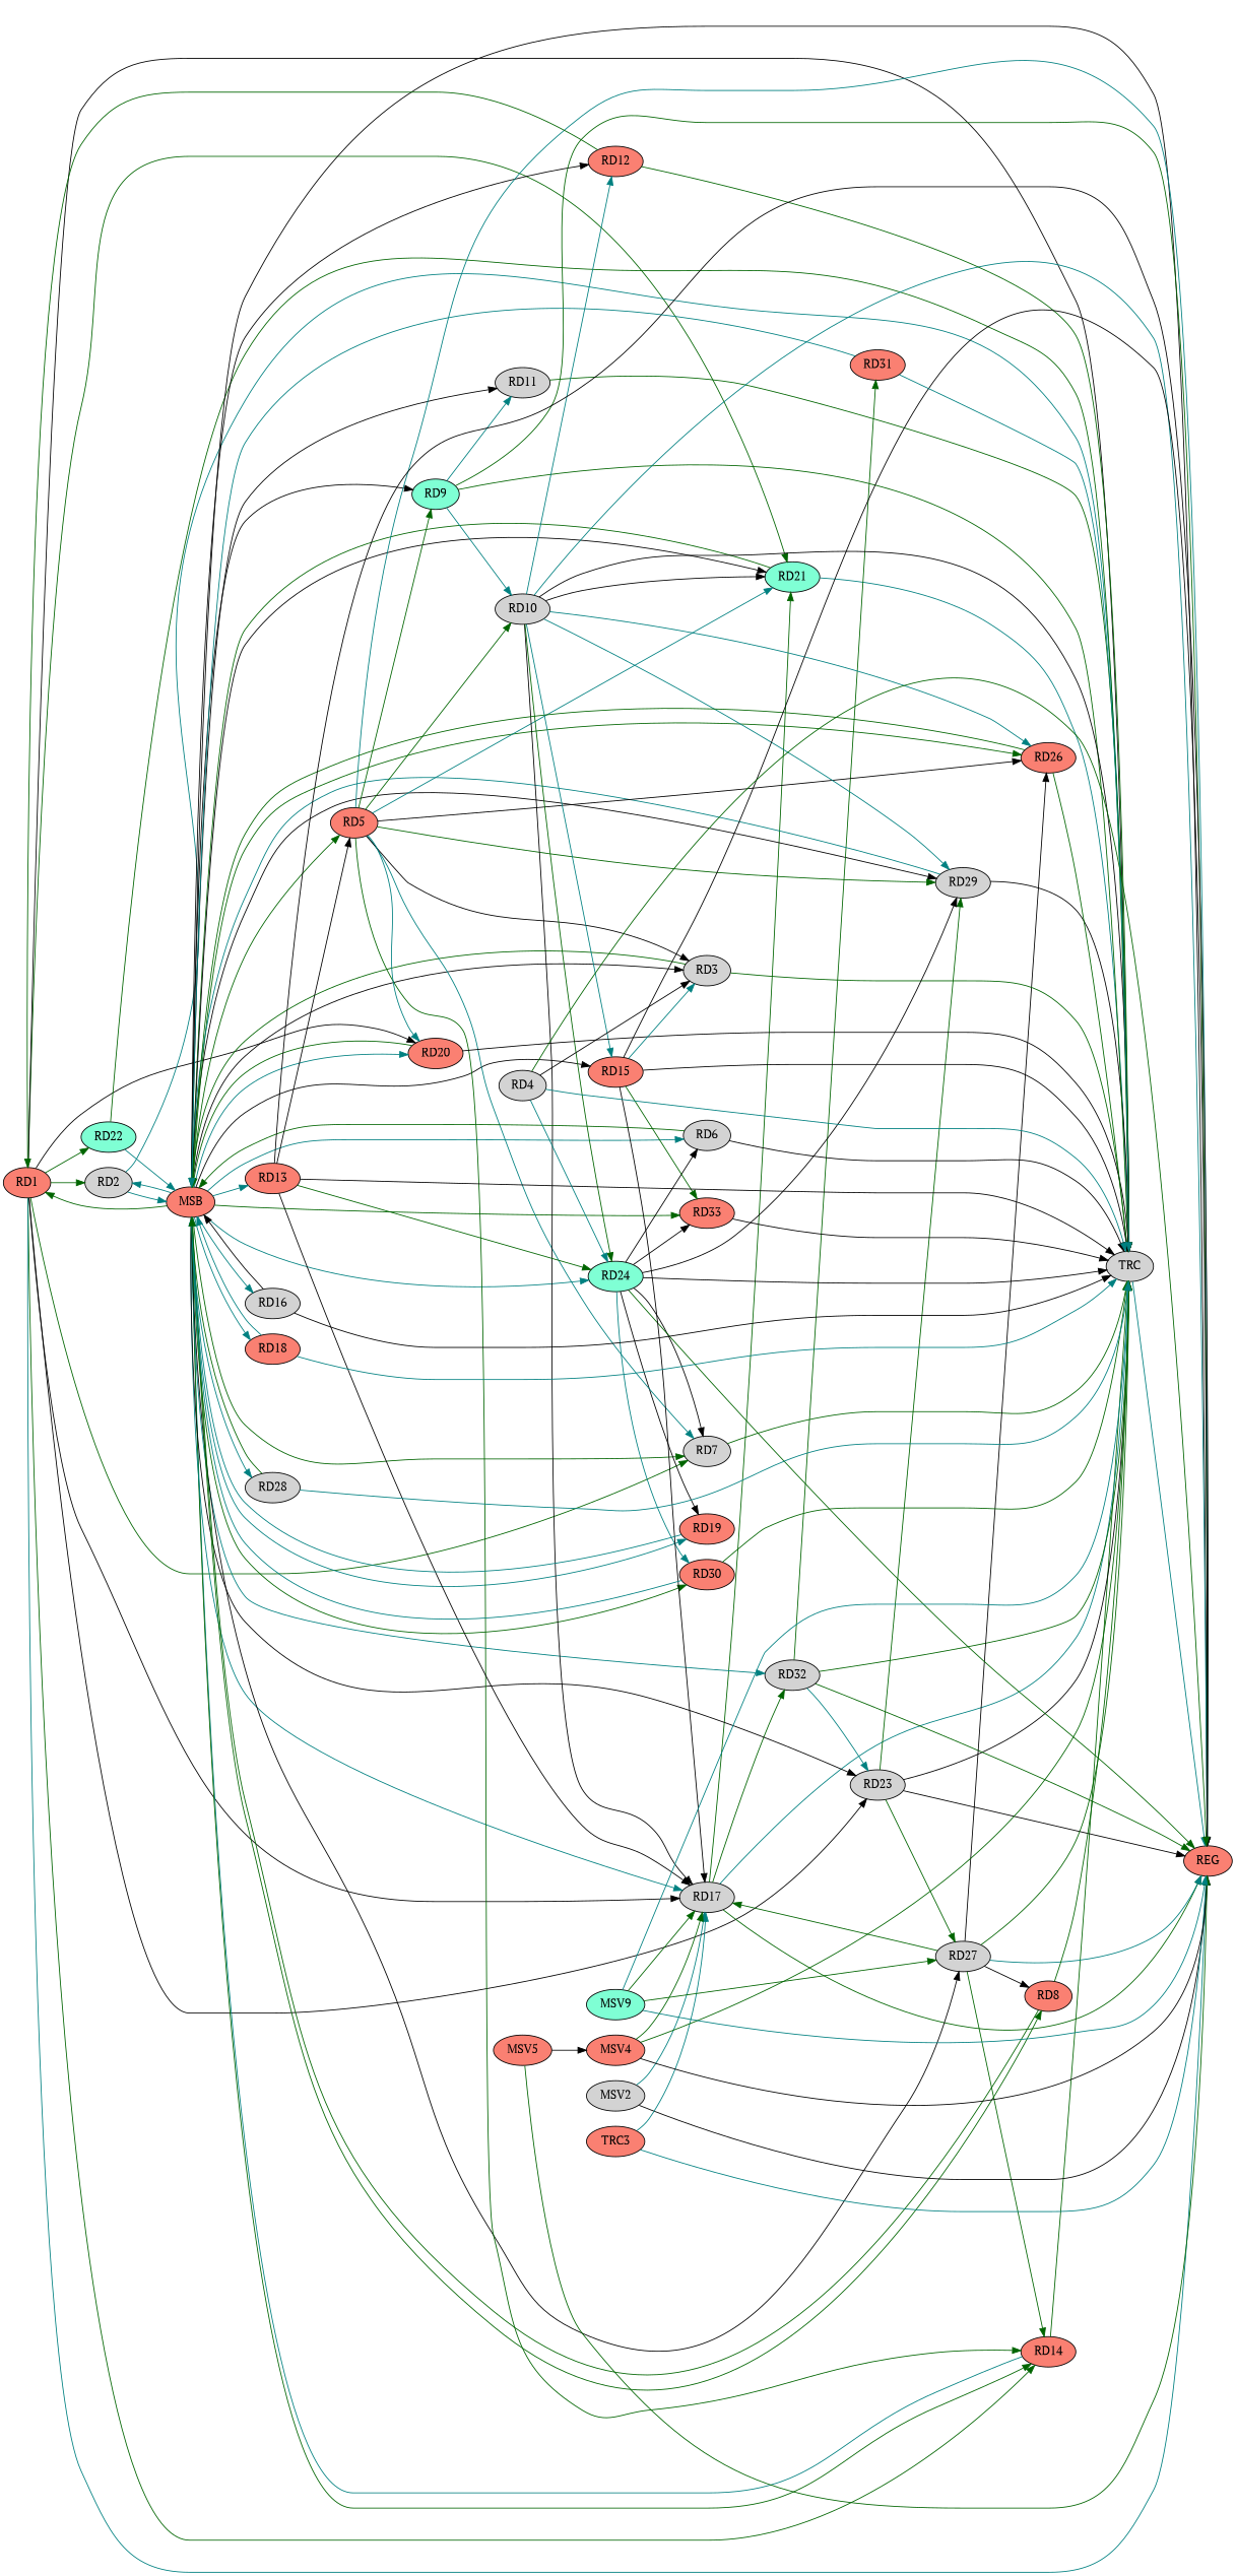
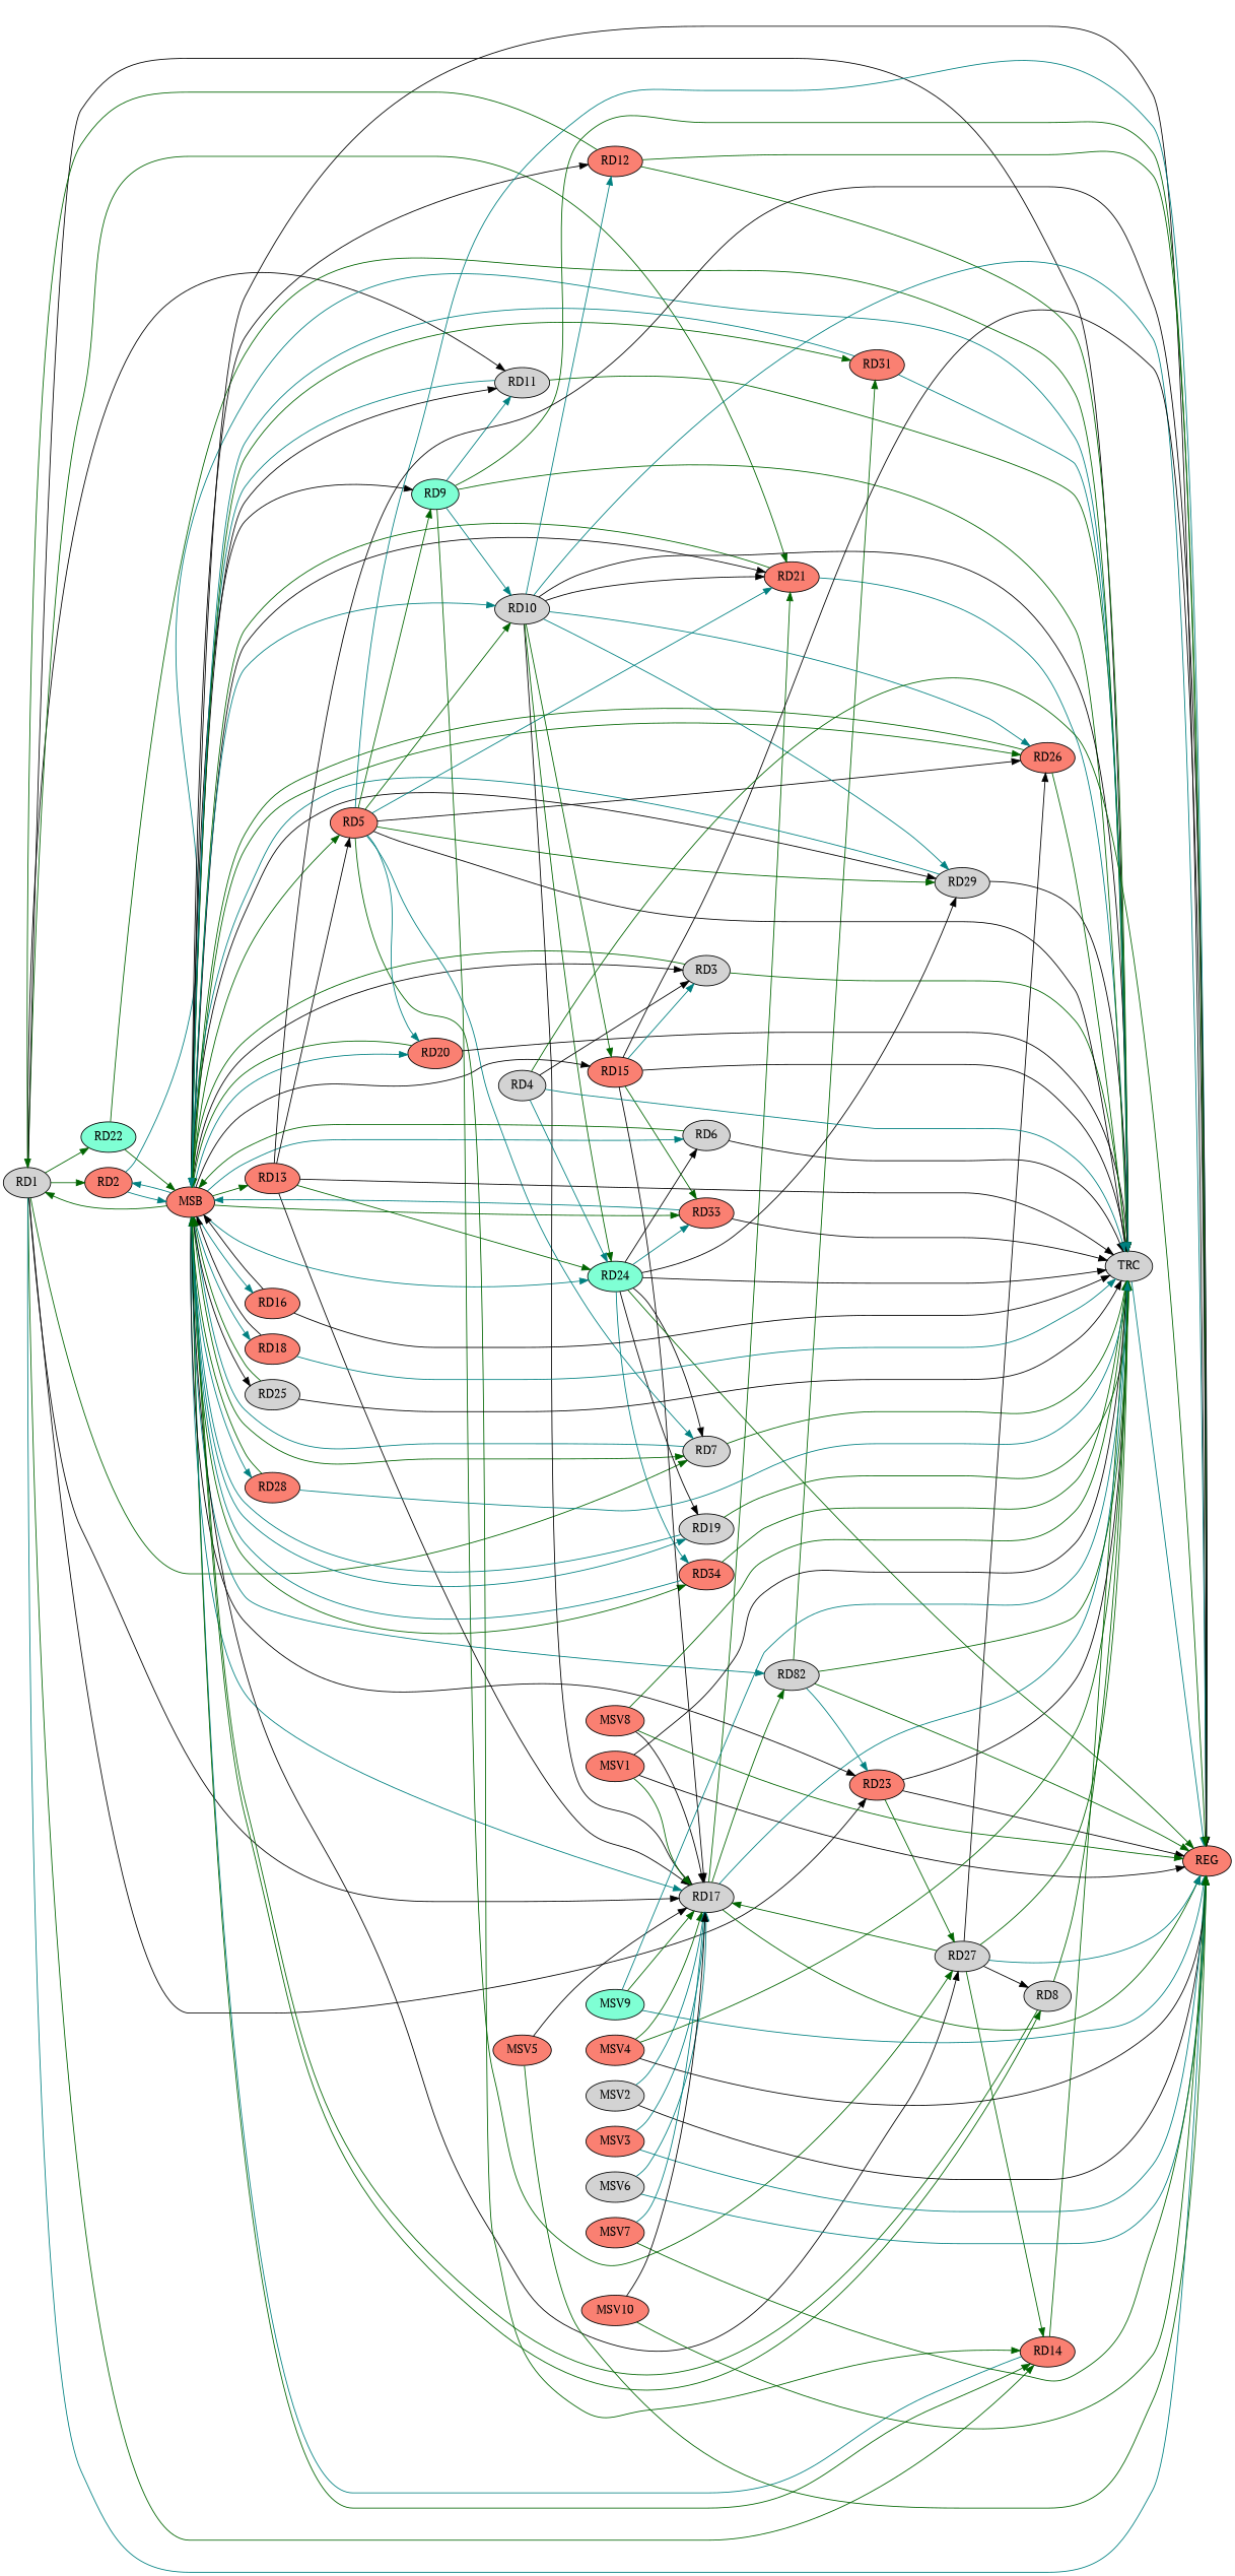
  strict digraph {
    fontname="PT Serif"
    rankdir=LR
    node [fillcolor=salmon fontname="PT Serif" style=filled]
    edge [color=darkgreen fontname="PT Serif"]
-   n1 [label=RD1]
-   n2 [fillcolor=lightgrey label=RD2]
+   n1 [fillcolor=lightgrey label=RD1]
+   n2 [label=RD2]
    n3 [fillcolor=lightgrey label=RD7]
    n4 [fillcolor=lightgrey label=RD11]
    n5 [label=RD14]
    n6 [fillcolor=lightgrey label=RD17]
-   n7 [fillcolor=aquamarine label=RD21]
+   n7 [label=RD21]
    n8 [fillcolor=aquamarine label=RD22]
-   n9 [fillcolor=lightgrey label=RD23]
+   n9 [label=RD23]
    n10 [label=REG]
    n11 [fillcolor=lightgrey label=TRC]
    n12 [label=MSB]
-   n13 [fillcolor=lightgrey label=RD32]
+   n13 [fillcolor=lightgrey label=RD82]
    n14 [fillcolor=lightgrey label=RD29]
    n15 [fillcolor=lightgrey label=RD27]
    n16 [fillcolor=lightgrey label=RD3]
    n17 [fillcolor=aquamarine label=RD24]
    n18 [label=RD5]
    n19 [fillcolor=aquamarine label=RD9]
    n20 [fillcolor=lightgrey label=RD10]
    n21 [label=RD20]
    n22 [label=RD26]
    n23 [fillcolor=lightgrey label=RD6]
-   n24 [label=RD8]
+   n24 [fillcolor=lightgrey label=RD8]
    n25 [label=RD12]
    n26 [label=RD15]
    n27 [label=RD13]
    n28 [label=RD33]
-   n29 [fillcolor=lightgrey label=RD16]
+   n29 [label=RD16]
    n30 [label=RD18]
-   n31 [label=RD19]
-   n32 [label=RD30]
-   n34 [fillcolor=lightgrey label=RD28]
+   n31 [fillcolor=lightgrey label=RD19]
+   n32 [label=RD34]
+   n33 [fillcolor=lightgrey label=RD25]
+   n34 [label=RD28]
    n35 [label=RD31]
    n36 [fillcolor=lightgrey label=RD4]
+   n37 [label=MSV1]
    n38 [fillcolor=lightgrey label=MSV2]
-   n39 [label=TRC3]
+   n39 [label=MSV3]
    n40 [label=MSV4]
    n41 [label=MSV5]
+   n42 [fillcolor=lightgrey label=MSV6]
+   n43 [label=MSV7]
+   n44 [label=MSV8]
    n45 [fillcolor=aquamarine label=MSV9]
+   n46 [label=MSV10]
    n1 -> n2
    n1 -> n3
-   n1 -> n21 [color=black]
+   n1 -> n4 [color=black]
    n1 -> n5
    n1 -> n6 [color=black]
    n1 -> n7
    n1 -> n8
    n1 -> n9 [color=black]
    n1 -> n10 [color=teal]
    n1 -> n11 [color=black]
    n2 -> n11 [color=teal]
    n2 -> n12 [color=teal]
    n3 -> n11
+   n3 -> n12 [color=teal]
    n4 -> n11
+   n4 -> n12 [color=teal]
    n5 -> n11
    n5 -> n12 [color=teal]
    n6 -> n7
    n6 -> n10
    n6 -> n11 [color=teal]
    n6 -> n13
    n7 -> n11 [color=teal]
    n7 -> n12
    n8 -> n11
-   n8 -> n12 [color=teal]
+   n8 -> n12
    n9 -> n10 [color=black]
    n9 -> n11 [color=black]
-   n9 -> n14
    n9 -> n15
    n11 -> n10 [color=teal]
    n12 -> n1
    n12 -> n2 [color=teal]
    n12 -> n3
    n12 -> n4 [color=black]
    n12 -> n5
    n12 -> n6 [color=teal]
    n12 -> n7 [color=black]
    n12 -> n9 [color=black]
    n12 -> n10 [color=black]
    n12 -> n13 [color=teal]
    n12 -> n14 [color=black]
    n12 -> n15 [color=black]
    n12 -> n16 [color=black]
    n12 -> n17 [color=teal]
    n12 -> n18
    n12 -> n19 [color=black]
+   n12 -> n20 [color=teal]
    n12 -> n21 [color=teal]
    n12 -> n22
    n12 -> n23 [color=teal]
    n12 -> n24
    n12 -> n25 [color=black]
    n12 -> n26 [color=black]
-   n12 -> n27 [color=teal]
+   n12 -> n27
    n12 -> n28
    n12 -> n29 [color=teal]
    n12 -> n30 [color=teal]
    n12 -> n31 [color=teal]
    n12 -> n32
+   n12 -> n33 [color=black]
    n12 -> n34 [color=teal]
+   n12 -> n35
    n13 -> n9 [color=teal]
    n13 -> n10
    n13 -> n11
    n13 -> n35
    n14 -> n11 [color=black]
    n14 -> n12 [color=teal]
    n15 -> n5
    n15 -> n6
    n15 -> n10 [color=teal]
    n15 -> n11
    n15 -> n22 [color=black]
    n15 -> n24 [color=black]
    n16 -> n11
    n16 -> n12
    n17 -> n3 [color=black]
    n17 -> n10
    n17 -> n11 [color=black]
    n17 -> n14 [color=black]
    n17 -> n23 [color=black]
-   n17 -> n28 [color=black]
+   n17 -> n28 [color=teal]
    n17 -> n31 [color=black]
    n17 -> n32 [color=teal]
    n18 -> n3 [color=teal]
    n18 -> n5
    n18 -> n7 [color=teal]
    n18 -> n10 [color=teal]
-   n18 -> n16 [color=black]
+   n18 -> n11 [color=black]
    n18 -> n14
    n18 -> n19
    n18 -> n20
    n18 -> n21 [color=teal]
    n18 -> n22 [color=black]
    n19 -> n4 [color=teal]
    n19 -> n10
    n19 -> n11
-   n45 -> n15
+   n19 -> n15
    n19 -> n20 [color=teal]
    n20 -> n6 [color=black]
    n20 -> n7 [color=black]
    n20 -> n10 [color=teal]
    n20 -> n11 [color=black]
    n20 -> n14 [color=teal]
    n20 -> n17
    n20 -> n22 [color=teal]
    n20 -> n25 [color=teal]
-   n20 -> n26 [color=teal]
+   n20 -> n26
    n21 -> n11 [color=black]
    n21 -> n12
    n22 -> n11
    n22 -> n12
    n23 -> n11 [color=black]
    n23 -> n12
    n24 -> n11
    n24 -> n12
    n25 -> n1
+   n25 -> n10
    n25 -> n11
    n26 -> n6 [color=black]
    n26 -> n10 [color=black]
    n26 -> n11 [color=black]
    n26 -> n16 [color=teal]
    n26 -> n28
    n27 -> n6 [color=black]
    n27 -> n10 [color=black]
    n27 -> n11 [color=black]
    n27 -> n17
    n27 -> n18 [color=black]
    n28 -> n11 [color=black]
+   n28 -> n12 [color=teal]
    n29 -> n11 [color=black]
    n29 -> n12 [color=black]
    n30 -> n11 [color=teal]
-   n30 -> n12 [color=teal]
+   n30 -> n12 [color=black]
+   n31 -> n11
    n31 -> n12 [color=teal]
    n32 -> n11
    n32 -> n12 [color=teal]
+   n33 -> n11 [color=black]
+   n33 -> n12
    n34 -> n11 [color=teal]
    n34 -> n12
    n35 -> n11 [color=teal]
    n35 -> n12 [color=teal]
    n36 -> n10
    n36 -> n11 [color=teal]
    n36 -> n16 [color=black]
    n36 -> n17 [color=teal]
+   n37 -> n6
+   n37 -> n10 [color=black]
+   n37 -> n11 [color=black]
    n38 -> n6 [color=teal]
    n38 -> n10 [color=black]
    n39 -> n6 [color=teal]
    n39 -> n10 [color=teal]
    n40 -> n6
    n40 -> n10 [color=black]
    n40 -> n11
-   n41 -> n40 [color=black]
+   n41 -> n6 [color=black]
    n41 -> n10
+   n42 -> n6 [color=teal]
+   n42 -> n10 [color=teal]
+   n43 -> n6 [color=teal]
+   n43 -> n10
+   n44 -> n6 [color=black]
+   n44 -> n10
+   n44 -> n11
    n45 -> n6
    n45 -> n10 [color=teal]
    n45 -> n11 [color=teal]
+   n46 -> n6 [color=black]
+   n46 -> n10
  }
